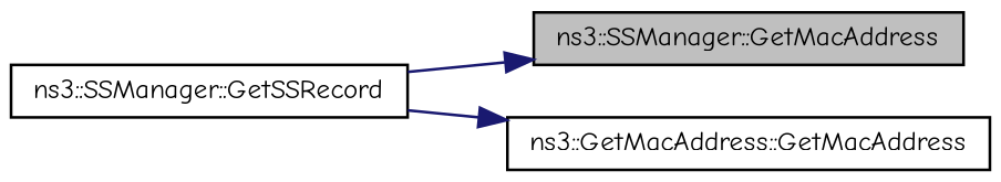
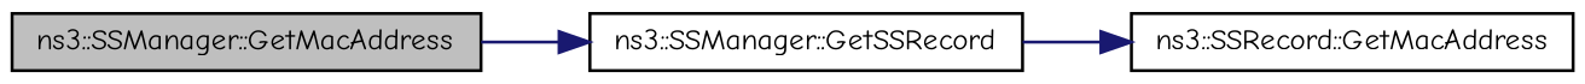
  digraph {
    fontname="Comic Neue"
    rankdir=LR
    node [color=black fillcolor=white fontname="Comic Neue" fontsize=10 shape=record style=filled]
    edge [color=midnightblue fontname="Comic Neue" fontsize=10 labelfontname=Helvetica labelfontsize=10 style=solid]
    n1 [fillcolor=grey75 fontcolor=black height=0.2 label="ns3::SSManager::GetMacAddress" width=0.4]
    n2 [height=0.2 label="ns3::SSManager::GetSSRecord" width=0.4]
-   n3 [height=0.2 label="ns3::GetMacAddress::GetMacAddress" width=0.4]
-   n2 -> n1
+   n3 [height=0.2 label="ns3::SSRecord::GetMacAddress" width=0.4]
+   n1 -> n2
    n2 -> n3
  }
